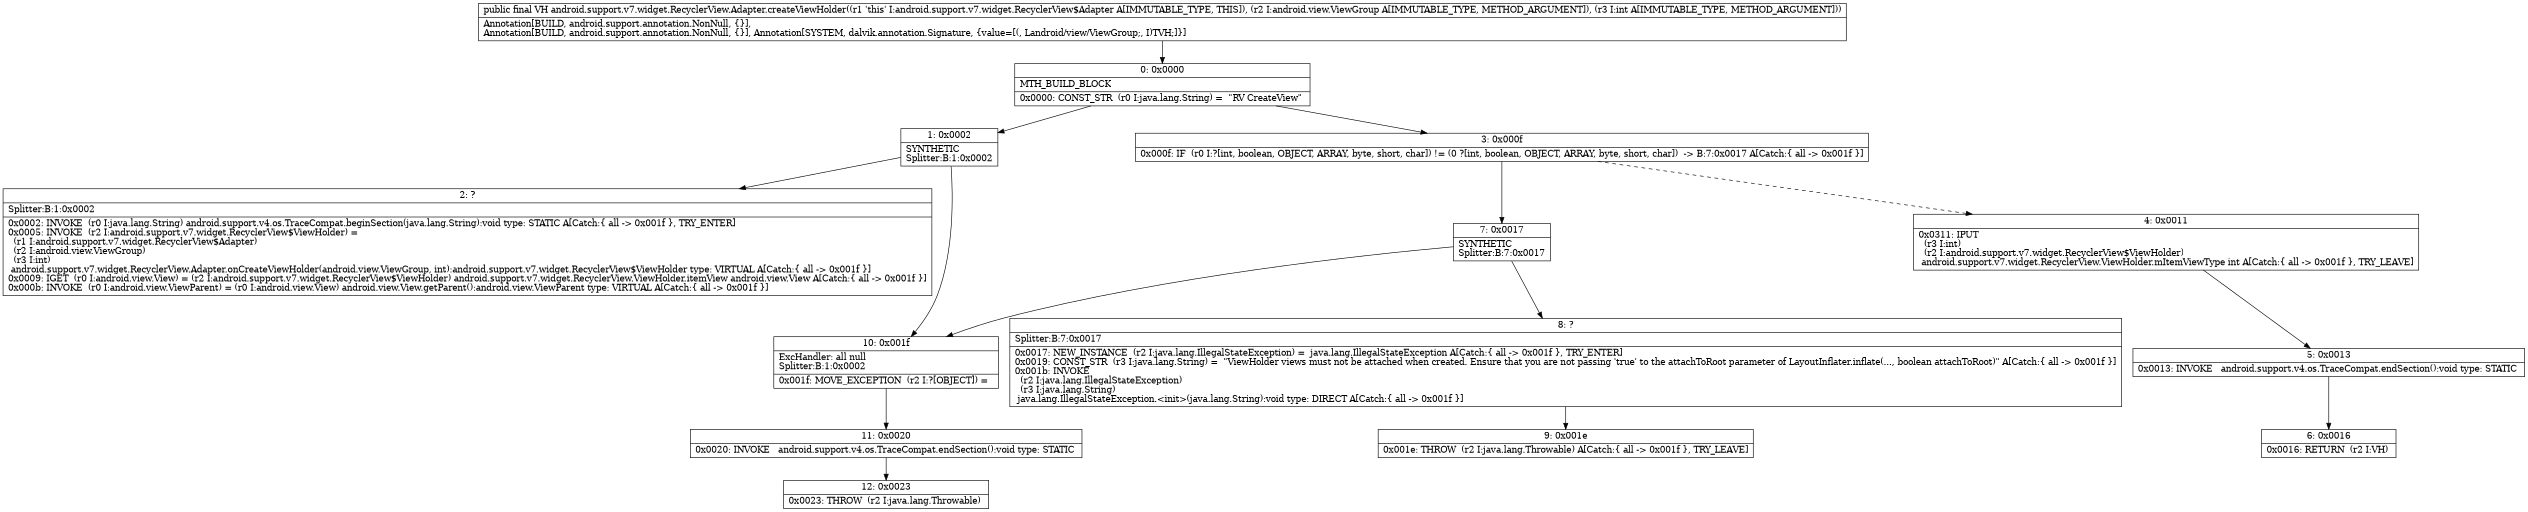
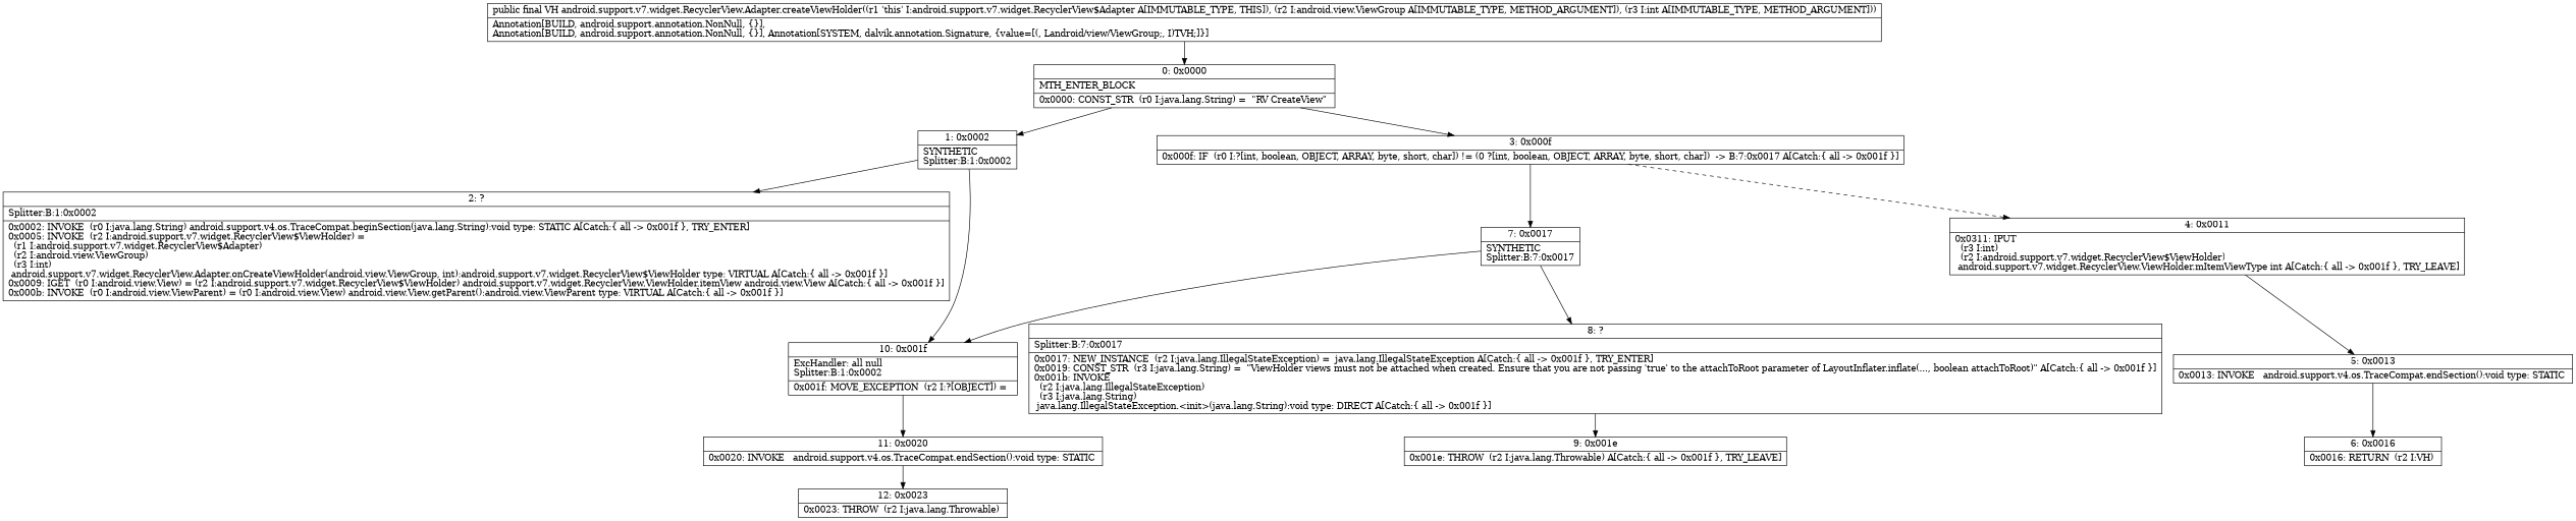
  digraph {
    node [shape=record]
-   n1 [label="{0\:\ 0x0000|MTH_BUILD_BLOCK\l|0x0000: CONST_STR  (r0 I:java.lang.String) =  \"RV CreateView\" \l}"]
+   n1 [label="{0\:\ 0x0000|MTH_ENTER_BLOCK\l|0x0000: CONST_STR  (r0 I:java.lang.String) =  \"RV CreateView\" \l}"]
    n2 [label="{1\:\ 0x0002|SYNTHETIC\lSplitter:B:1:0x0002\l}"]
    n3 [label="{3\:\ 0x000f|0x000f: IF  (r0 I:?[int, boolean, OBJECT, ARRAY, byte, short, char]) != (0 ?[int, boolean, OBJECT, ARRAY, byte, short, char])  \-\> B:7:0x0017 A[Catch:\{ all \-\> 0x001f \}]\l}"]
    n4 [label="{2\:\ ?|Splitter:B:1:0x0002\l|0x0002: INVOKE  (r0 I:java.lang.String) android.support.v4.os.TraceCompat.beginSection(java.lang.String):void type: STATIC A[Catch:\{ all \-\> 0x001f \}, TRY_ENTER]\l0x0005: INVOKE  (r2 I:android.support.v7.widget.RecyclerView$ViewHolder) = \l  (r1 I:android.support.v7.widget.RecyclerView$Adapter)\l  (r2 I:android.view.ViewGroup)\l  (r3 I:int)\l android.support.v7.widget.RecyclerView.Adapter.onCreateViewHolder(android.view.ViewGroup, int):android.support.v7.widget.RecyclerView$ViewHolder type: VIRTUAL A[Catch:\{ all \-\> 0x001f \}]\l0x0009: IGET  (r0 I:android.view.View) = (r2 I:android.support.v7.widget.RecyclerView$ViewHolder) android.support.v7.widget.RecyclerView.ViewHolder.itemView android.view.View A[Catch:\{ all \-\> 0x001f \}]\l0x000b: INVOKE  (r0 I:android.view.ViewParent) = (r0 I:android.view.View) android.view.View.getParent():android.view.ViewParent type: VIRTUAL A[Catch:\{ all \-\> 0x001f \}]\l}"]
    n5 [label="{10\:\ 0x001f|ExcHandler: all null\lSplitter:B:1:0x0002\l|0x001f: MOVE_EXCEPTION  (r2 I:?[OBJECT]) =  \l}"]
    n6 [label="{11\:\ 0x0020|0x0020: INVOKE   android.support.v4.os.TraceCompat.endSection():void type: STATIC \l}"]
    n7 [label="{4\:\ 0x0011|0x0311: IPUT  \l  (r3 I:int)\l  (r2 I:android.support.v7.widget.RecyclerView$ViewHolder)\l android.support.v7.widget.RecyclerView.ViewHolder.mItemViewType int A[Catch:\{ all \-\> 0x001f \}, TRY_LEAVE]\l}"]
    n8 [label="{7\:\ 0x0017|SYNTHETIC\lSplitter:B:7:0x0017\l}"]
    n9 [label="{5\:\ 0x0013|0x0013: INVOKE   android.support.v4.os.TraceCompat.endSection():void type: STATIC \l}"]
    n10 [label="{8\:\ ?|Splitter:B:7:0x0017\l|0x0017: NEW_INSTANCE  (r2 I:java.lang.IllegalStateException) =  java.lang.IllegalStateException A[Catch:\{ all \-\> 0x001f \}, TRY_ENTER]\l0x0019: CONST_STR  (r3 I:java.lang.String) =  \"ViewHolder views must not be attached when created. Ensure that you are not passing 'true' to the attachToRoot parameter of LayoutInflater.inflate(..., boolean attachToRoot)\" A[Catch:\{ all \-\> 0x001f \}]\l0x001b: INVOKE  \l  (r2 I:java.lang.IllegalStateException)\l  (r3 I:java.lang.String)\l java.lang.IllegalStateException.\<init\>(java.lang.String):void type: DIRECT A[Catch:\{ all \-\> 0x001f \}]\l}"]
    n11 [label="{6\:\ 0x0016|0x0016: RETURN  (r2 I:VH) \l}"]
    n12 [label="{9\:\ 0x001e|0x001e: THROW  (r2 I:java.lang.Throwable) A[Catch:\{ all \-\> 0x001f \}, TRY_LEAVE]\l}"]
    n13 [label="{12\:\ 0x0023|0x0023: THROW  (r2 I:java.lang.Throwable) \l}"]
    n14 [label="{public final VH android.support.v7.widget.RecyclerView.Adapter.createViewHolder((r1 'this' I:android.support.v7.widget.RecyclerView$Adapter A[IMMUTABLE_TYPE, THIS]), (r2 I:android.view.ViewGroup A[IMMUTABLE_TYPE, METHOD_ARGUMENT]), (r3 I:int A[IMMUTABLE_TYPE, METHOD_ARGUMENT]))  | Annotation[BUILD, android.support.annotation.NonNull, \{\}], \lAnnotation[BUILD, android.support.annotation.NonNull, \{\}], Annotation[SYSTEM, dalvik.annotation.Signature, \{value=[(, Landroid\/view\/ViewGroup;, I)TVH;]\}]\l}"]
    n1 -> n2
    n1 -> n3
    n2 -> n4
    n2 -> n5
    n3 -> n7 [style=dashed]
    n3 -> n8
    n5 -> n6
    n6 -> n13
    n7 -> n9
    n8 -> n5
    n8 -> n10
    n9 -> n11
    n10 -> n12
    n14 -> n1
  }
